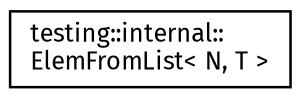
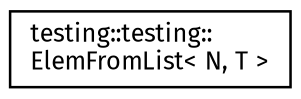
  digraph {
    rankdir=LR
    fontname="Fira Sans"
-   n1 [color=black fillcolor=white fontname="Fira Sans" fontsize=10 height=0.2 label="testing::internal::\lElemFromList\< N, T \>" shape=record style=filled width=0.4]
+   n1 [color=black fillcolor=white fontname="Fira Sans" fontsize=10 height=0.2 label="testing::testing::\lElemFromList\< N, T \>" shape=record style=filled width=0.4]
  }
